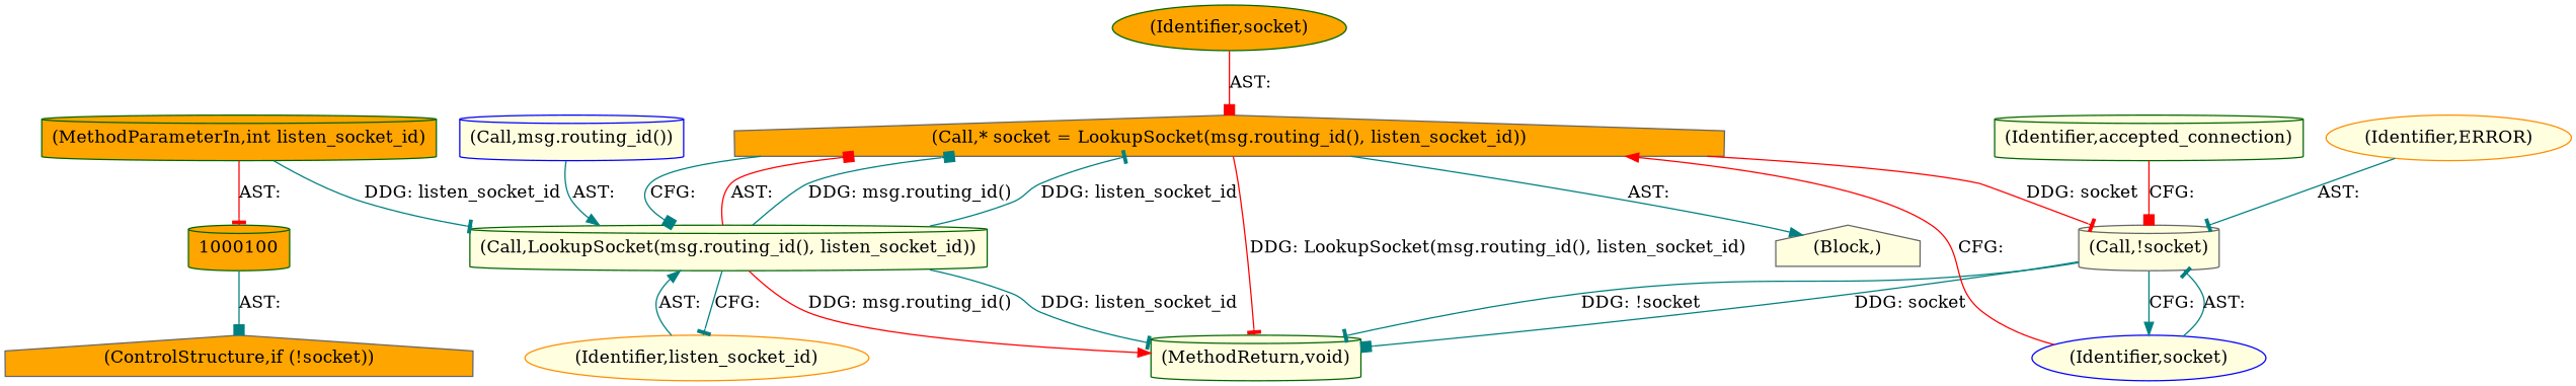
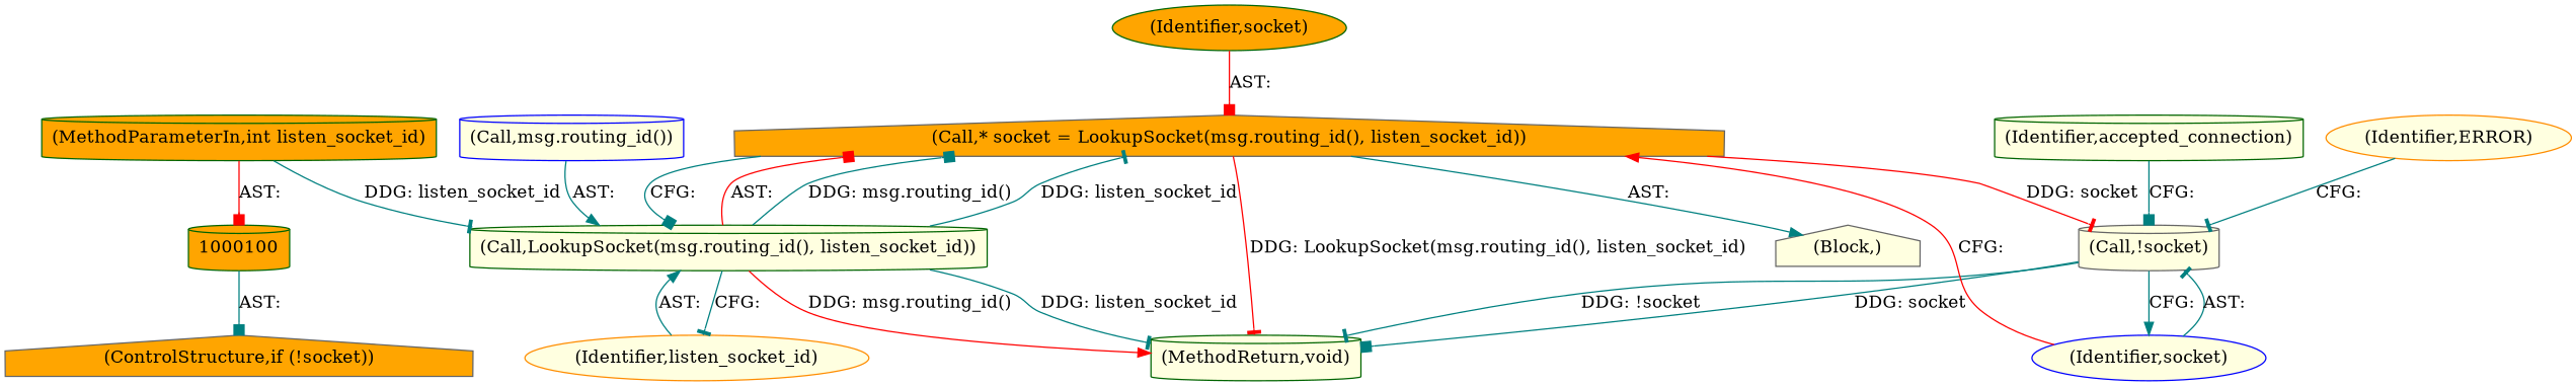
  digraph {
    node [color=darkgreen fillcolor=lightyellow shape=cylinder style=filled]
    edge [arrowhead=tee color=teal]
    n1 [color=gray40 fillcolor=orange label="(Call,* socket = LookupSocket(msg.routing_id(), listen_socket_id))" shape=house]
    n2 [label="(Call,LookupSocket(msg.routing_id(), listen_socket_id))"]
    n3 [color=gray40 label="(Call,!socket)"]
    n4 [color=gray40 label="(Block,)" shape=house]
    n5 [label="(MethodReturn,void)"]
    n6 [color=darkorange label="(Identifier,listen_socket_id)" shape=ellipse]
    n7 [color=blue label="(Identifier,socket)" shape=ellipse]
    n8 [fillcolor=orange label="(MethodParameterIn,int listen_socket_id)"]
    1000100 [fillcolor=orange]
    n10 [color=gray40 fillcolor=orange label="(ControlStructure,if (!socket))" shape=house]
    n11 [label="(Identifier,accepted_connection)"]
    n12 [fillcolor=orange label="(Identifier,socket)" shape=ellipse]
    n13 [color=blue label="(Call,msg.routing_id())"]
    n14 [color=darkorange label="(Identifier,ERROR)" shape=ellipse]
    n1 -> n2 [arrowhead=box label="CFG: "]
    n1 -> n3 [color=red label="DDG: socket"]
    n1 -> n4 [arrowhead=normal label="AST: "]
    n1 -> n5 [color=red label="DDG: LookupSocket(msg.routing_id(), listen_socket_id)"]
    n2 -> n1 [arrowhead=box color=red label="AST: "]
    n2 -> n1 [arrowhead=box label="DDG: msg.routing_id()"]
    n2 -> n1 [label="DDG: listen_socket_id"]
    n2 -> n5 [arrowhead=normal color=red label="DDG: msg.routing_id()"]
    n2 -> n5 [label="DDG: listen_socket_id"]
    n2 -> n6 [label="CFG: "]
    n3 -> n5 [arrowhead=box label="DDG: socket"]
    n3 -> n5 [label="DDG: !socket"]
    n3 -> n7 [arrowhead=normal label="CFG: "]
    n6 -> n2 [arrowhead=normal label="AST: "]
    n7 -> n1 [arrowhead=normal color=red label="CFG: "]
    n7 -> n3 [label="AST: "]
    n8 -> n2 [label="DDG: listen_socket_id"]
-   n8 -> 1000100 [color=red label="AST: "]
+   n8 -> 1000100 [arrowhead=box color=red label="AST: "]
    1000100 -> n10 [arrowhead=box label="AST: "]
-   n11 -> n3 [arrowhead=box color=red label="CFG: "]
+   n11 -> n3 [arrowhead=box label="CFG: "]
    n12 -> n1 [arrowhead=box color=red label="AST: "]
    n13 -> n2 [arrowhead=normal label="AST: "]
-   n14 -> n3 [label="AST: "]
+   n14 -> n3 [label="CFG: "]
  }
